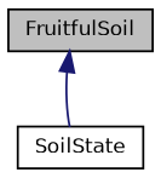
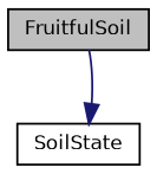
  digraph {
    node [color=black fontname=Helvetica fontsize=10 shape=record style=filled]
    n1 [fillcolor=grey75 fontcolor=black height=0.2 label=FruitfulSoil width=0.4]
    n2 [fillcolor=white height=0.2 label=SoilState width=0.4]
-   n1 -> n2 [color=midnightblue dir=back fontname=Helvetica fontsize=10 labelfontname=Helvetica labelfontsize=10 style=solid]
+   n2 -> n1 [color=midnightblue dir=back fontname=Helvetica fontsize=10 labelfontname=Helvetica labelfontsize=10 style=solid]
  }
